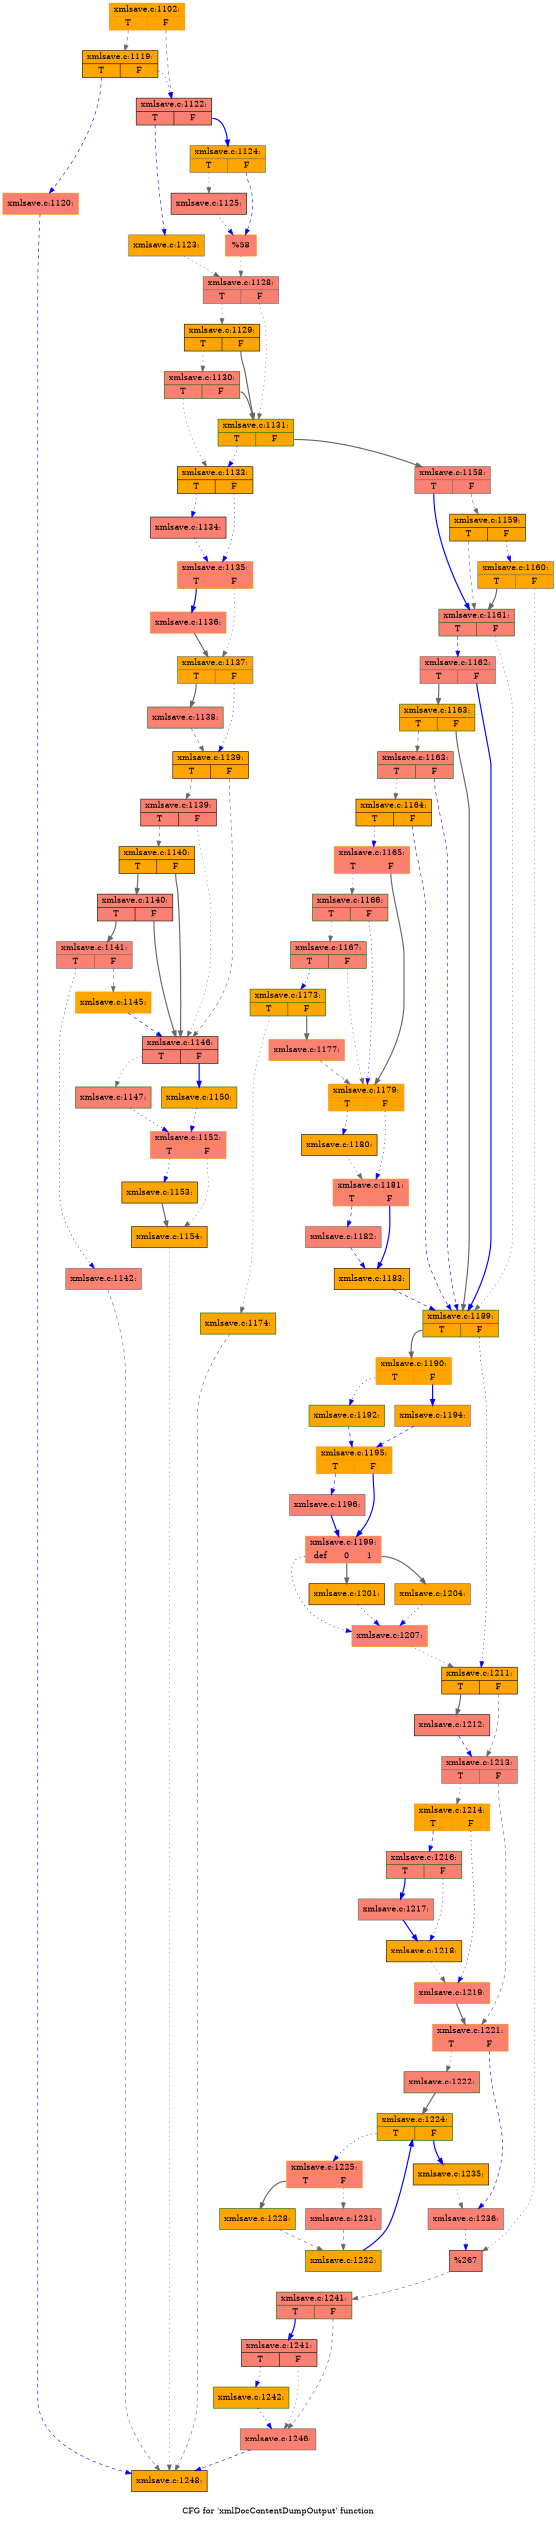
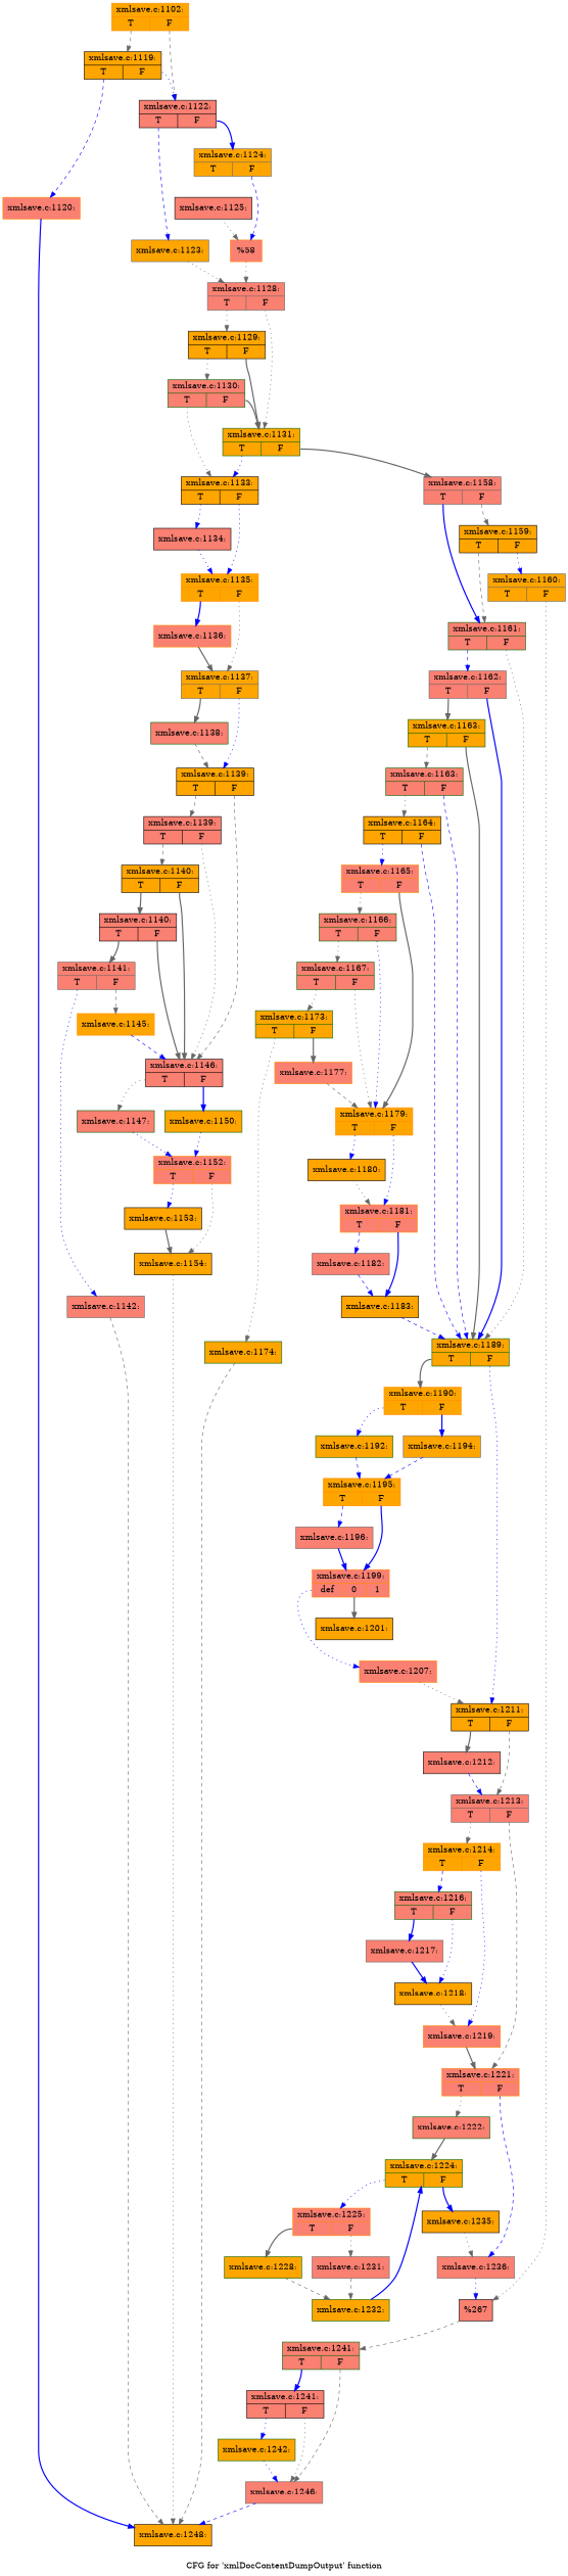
  digraph {
    label="CFG for 'xmlDocContentDumpOutput' function"
    node [color=black fillcolor=salmon shape=record style=filled]
    edge [color=gray40 style=dotted tailport=s0]
    n1 [color=darkorange fillcolor=orange label="{xmlsave.c:1102:|{<s0>T|<s1>F}}"]
    n2 [fillcolor=orange label="{xmlsave.c:1119:|{<s0>T|<s1>F}}"]
    n3 [label="{xmlsave.c:1122:|{<s0>T|<s1>F}}"]
    n4 [color=darkorange label="{xmlsave.c:1120:}"]
    n5 [color=gray40 fillcolor=orange label="{xmlsave.c:1123:}"]
    n6 [color=gray40 fillcolor=orange label="{xmlsave.c:1124:|{<s0>T|<s1>F}}"]
    n7 [fillcolor=orange label="{xmlsave.c:1248:}"]
    n8 [color=gray40 label="{xmlsave.c:1128:|{<s0>T|<s1>F}}"]
    n9 [label="{xmlsave.c:1125:}"]
    n10 [color=darkorange label="{%58}"]
    n11 [fillcolor=orange label="{xmlsave.c:1129:|{<s0>T|<s1>F}}"]
    n12 [color=darkgreen fillcolor=orange label="{xmlsave.c:1131:|{<s0>T|<s1>F}}"]
    n13 [color=darkgreen label="{xmlsave.c:1130:|{<s0>T|<s1>F}}"]
    n14 [fillcolor=orange label="{xmlsave.c:1133:|{<s0>T|<s1>F}}"]
    n15 [color=gray40 label="{xmlsave.c:1158:|{<s0>T|<s1>F}}"]
    n16 [label="{xmlsave.c:1134:}"]
-   n17 [color=darkorange label="{xmlsave.c:1135:|{<s0>T|<s1>F}}"]
+   n17 [color=darkorange fillcolor=orange label="{xmlsave.c:1135:|{<s0>T|<s1>F}}"]
    n18 [color=darkgreen label="{xmlsave.c:1161:|{<s0>T|<s1>F}}"]
    n19 [fillcolor=orange label="{xmlsave.c:1159:|{<s0>T|<s1>F}}"]
    n20 [color=darkorange label="{xmlsave.c:1136:}"]
    n21 [color=gray40 fillcolor=orange label="{xmlsave.c:1137:|{<s0>T|<s1>F}}"]
    n22 [color=gray40 label="{xmlsave.c:1162:|{<s0>T|<s1>F}}"]
    n23 [color=darkgreen fillcolor=orange label="{xmlsave.c:1189:|{<s0>T|<s1>F}}"]
    n24 [color=gray40 fillcolor=orange label="{xmlsave.c:1160:|{<s0>T|<s1>F}}"]
    n25 [color=darkgreen label="{xmlsave.c:1138:}"]
    n26 [fillcolor=orange label="{xmlsave.c:1139:|{<s0>T|<s1>F}}"]
    n27 [label="{xmlsave.c:1139:|{<s0>T|<s1>F}}"]
    n28 [label="{xmlsave.c:1146:|{<s0>T|<s1>F}}"]
    n29 [fillcolor=orange label="{xmlsave.c:1140:|{<s0>T|<s1>F}}"]
    n30 [color=darkgreen label="{xmlsave.c:1147:}"]
    n31 [color=darkgreen fillcolor=orange label="{xmlsave.c:1150:}"]
    n32 [label="{xmlsave.c:1140:|{<s0>T|<s1>F}}"]
    n33 [color=darkorange label="{xmlsave.c:1152:|{<s0>T|<s1>F}}"]
    n34 [color=gray40 label="{xmlsave.c:1141:|{<s0>T|<s1>F}}"]
    n35 [color=gray40 label="{xmlsave.c:1142:}"]
    n36 [color=darkorange fillcolor=orange label="{xmlsave.c:1145:}"]
    n37 [fillcolor=orange label="{xmlsave.c:1153:}"]
    n38 [fillcolor=orange label="{xmlsave.c:1154:}"]
    n39 [color=darkgreen fillcolor=orange label="{xmlsave.c:1163:|{<s0>T|<s1>F}}"]
    n40 [color=darkorange fillcolor=orange label="{xmlsave.c:1190:|{<s0>T|<s1>F}}"]
    n41 [fillcolor=orange label="{xmlsave.c:1211:|{<s0>T|<s1>F}}"]
    n42 [label="{%267}"]
    n43 [color=darkgreen label="{xmlsave.c:1241:|{<s0>T|<s1>F}}"]
    n44 [label="{xmlsave.c:1241:|{<s0>T|<s1>F}}"]
    n45 [color=gray40 label="{xmlsave.c:1246:}"]
    n46 [color=darkgreen label="{xmlsave.c:1163:|{<s0>T|<s1>F}}"]
    n47 [color=darkgreen fillcolor=orange label="{xmlsave.c:1192:}"]
    n48 [color=gray40 fillcolor=orange label="{xmlsave.c:1194:}"]
    n49 [label="{xmlsave.c:1212:}"]
    n50 [color=gray40 label="{xmlsave.c:1213:|{<s0>T|<s1>F}}"]
    n51 [fillcolor=orange label="{xmlsave.c:1164:|{<s0>T|<s1>F}}"]
    n52 [color=darkorange label="{xmlsave.c:1165:|{<s0>T|<s1>F}}"]
    n53 [color=darkgreen label="{xmlsave.c:1166:|{<s0>T|<s1>F}}"]
    n54 [color=darkorange fillcolor=orange label="{xmlsave.c:1179:|{<s0>T|<s1>F}}"]
    n55 [color=darkgreen label="{xmlsave.c:1167:|{<s0>T|<s1>F}}"]
    n56 [fillcolor=orange label="{xmlsave.c:1180:}"]
    n57 [color=darkorange label="{xmlsave.c:1181:|{<s0>T|<s1>F}}"]
    n58 [color=darkgreen fillcolor=orange label="{xmlsave.c:1173:|{<s0>T|<s1>F}}"]
    n59 [color=gray40 label="{xmlsave.c:1182:}"]
    n60 [fillcolor=orange label="{xmlsave.c:1183:}"]
    n61 [color=darkgreen fillcolor=orange label="{xmlsave.c:1174:}"]
    n62 [color=darkorange label="{xmlsave.c:1177:}"]
    n63 [color=darkorange fillcolor=orange label="{xmlsave.c:1195:|{<s0>T|<s1>F}}"]
    n64 [color=darkorange fillcolor=orange label="{xmlsave.c:1214:|{<s0>T|<s1>F}}"]
    n65 [color=darkorange label="{xmlsave.c:1221:|{<s0>T|<s1>F}}"]
    n66 [color=gray40 label="{xmlsave.c:1196:}"]
    n67 [color=darkorange label="{xmlsave.c:1199:|{<s0>def|<s1>0|<s2>1}}"]
    n68 [color=darkorange label="{xmlsave.c:1207:}"]
    n69 [fillcolor=orange label="{xmlsave.c:1201:}"]
-   n70 [color=gray40 fillcolor=orange label="{xmlsave.c:1204:}"]
    n71 [color=darkgreen label="{xmlsave.c:1216:|{<s0>T|<s1>F}}"]
    n72 [color=darkorange label="{xmlsave.c:1219:}"]
    n73 [color=darkgreen label="{xmlsave.c:1222:}"]
    n74 [color=gray40 label="{xmlsave.c:1236:}"]
    n75 [color=gray40 label="{xmlsave.c:1217:}"]
    n76 [fillcolor=orange label="{xmlsave.c:1218:}"]
    n77 [color=darkgreen fillcolor=orange label="{xmlsave.c:1224:|{<s0>T|<s1>F}}"]
    n78 [color=darkorange label="{xmlsave.c:1225:|{<s0>T|<s1>F}}"]
    n79 [fillcolor=orange label="{xmlsave.c:1235:}"]
    n80 [color=darkgreen fillcolor=orange label="{xmlsave.c:1228:}"]
    n81 [color=gray40 label="{xmlsave.c:1231:}"]
    n82 [color=darkgreen fillcolor=orange label="{xmlsave.c:1232:}"]
    n83 [color=darkgreen fillcolor=orange label="{xmlsave.c:1242:}"]
    n1 -> n2 [style=dashed]
    n1 -> n3 [style=dashed tailport=s1]
    n2 -> n3 [color=blue tailport=s1]
    n2 -> n4 [color=blue style=dashed]
    n3 -> n5 [color=blue style=dashed]
    n3 -> n6 [color=blue style=bold tailport=s1]
-   n4 -> n7 [color=blue style=dashed]
+   n4 -> n7 [color=blue style=bold]
    n5 -> n8
-   n6 -> n9
    n6 -> n10 [color=blue style=dashed tailport=s1]
    n8 -> n11
    n8 -> n12 [tailport=s1]
-   n9 -> n10 [color=blue]
+   n9 -> n10
    n10 -> n8
    n11 -> n12 [style=bold tailport=s1]
    n11 -> n13
    n12 -> n14 [color=blue]
    n12 -> n15 [style=bold tailport=s1]
    n13 -> n12 [style=bold tailport=s1]
    n13 -> n14
    n14 -> n16 [color=blue]
    n14 -> n17 [color=blue tailport=s1]
    n15 -> n18 [color=blue style=bold]
    n15 -> n19 [style=dashed tailport=s1]
    n16 -> n17 [color=blue]
    n17 -> n20 [color=blue style=bold]
    n17 -> n21 [tailport=s1]
    n18 -> n22 [color=blue style=dashed]
    n18 -> n23 [tailport=s1]
    n19 -> n18 [style=dashed]
    n19 -> n24 [color=blue tailport=s1]
    n20 -> n21 [style=bold]
    n21 -> n25 [style=bold]
    n21 -> n26 [color=blue tailport=s1]
    n22 -> n23 [color=blue style=bold tailport=s1]
    n22 -> n39 [style=bold]
    n23 -> n40 [style=bold]
    n23 -> n41 [color=blue tailport=s1]
-   n24 -> n18 [style=bold]
    n24 -> n42 [tailport=s1]
    n25 -> n26 [style=dashed]
    n26 -> n27 [style=dashed]
    n26 -> n28 [style=dashed tailport=s1]
    n27 -> n28 [tailport=s1]
    n27 -> n29 [style=dashed]
    n28 -> n30
    n28 -> n31 [color=blue style=bold tailport=s1]
    n29 -> n28 [style=bold tailport=s1]
    n29 -> n32 [style=bold]
    n30 -> n33 [color=blue]
    n31 -> n33 [color=blue]
    n32 -> n28 [style=bold tailport=s1]
    n32 -> n34 [style=bold]
    n33 -> n37 [color=blue]
    n33 -> n38 [tailport=s1]
    n34 -> n35 [color=blue]
    n34 -> n36 [style=dashed tailport=s1]
    n35 -> n7 [style=dashed]
    n36 -> n28 [color=blue style=dashed]
    n37 -> n38 [style=bold]
    n38 -> n7
    n39 -> n23 [style=bold tailport=s1]
    n39 -> n46 [style=dashed]
    n40 -> n47 [color=blue]
    n40 -> n48 [color=blue style=bold tailport=s1]
    n41 -> n49 [style=bold]
    n41 -> n50 [style=dashed tailport=s1]
    n42 -> n43 [style=dashed]
    n43 -> n44 [color=blue style=bold]
    n43 -> n45 [style=dashed tailport=s1]
    n44 -> n45 [tailport=s1]
    n44 -> n83 [color=blue]
    n45 -> n7 [color=blue style=dashed]
    n46 -> n23 [color=blue style=dashed tailport=s1]
    n46 -> n51
    n47 -> n63 [color=blue style=dashed]
    n48 -> n63 [color=blue style=dashed]
    n49 -> n50 [color=blue style=dashed]
    n50 -> n64
    n50 -> n65 [style=dashed tailport=s1]
    n51 -> n23 [color=blue style=dashed tailport=s1]
    n51 -> n52 [color=blue]
    n52 -> n53
    n52 -> n54 [style=bold tailport=s1]
    n53 -> n54 [color=blue tailport=s1]
    n53 -> n55
    n54 -> n56 [color=blue]
    n54 -> n57 [color=blue tailport=s1]
    n55 -> n54 [tailport=s1]
-   n55 -> n58 [color=blue]
+   n55 -> n58
    n56 -> n57
    n57 -> n59 [color=blue style=dashed]
    n57 -> n60 [color=blue style=bold tailport=s1]
    n58 -> n61
    n58 -> n62 [style=bold tailport=s1]
    n59 -> n60 [color=blue style=dashed]
    n60 -> n23 [color=blue style=dashed]
    n61 -> n7 [style=dashed]
    n62 -> n54 [style=dashed]
    n63 -> n66 [color=blue style=dashed]
    n63 -> n67 [color=blue style=bold tailport=s1]
    n64 -> n71 [color=blue style=dashed]
    n64 -> n72 [color=blue tailport=s1]
    n65 -> n73
    n65 -> n74 [color=blue style=dashed tailport=s1]
    n66 -> n67 [color=blue style=bold]
    n67 -> n68 [color=blue]
    n67 -> n69 [style=bold tailport=s1]
-   n67 -> n70 [style=bold tailport=s2]
    n68 -> n41
-   n69 -> n68 [color=blue]
-   n70 -> n68 [color=blue]
    n71 -> n75 [color=blue style=bold]
    n71 -> n76 [color=blue tailport=s1]
    n72 -> n65 [style=bold]
    n73 -> n77 [style=bold]
    n74 -> n42 [color=blue]
    n75 -> n76 [color=blue style=bold]
    n76 -> n72
    n77 -> n78 [color=blue]
    n77 -> n79 [color=blue style=bold tailport=s1]
    n78 -> n80 [style=bold]
    n78 -> n81 [tailport=s1]
    n79 -> n74
    n80 -> n82 [style=dashed]
    n81 -> n82 [style=dashed]
    n82 -> n77 [color=blue style=bold]
    n83 -> n45 [color=blue]
  }
